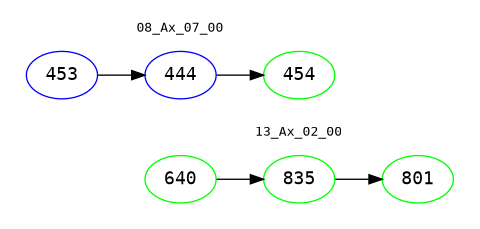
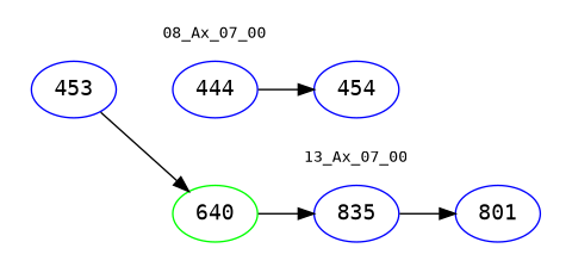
  digraph {
    fontname="DejaVu Sans Mono"
    rankdir=LR
    node [color=blue fontname="DejaVu Sans Mono"]
    edge [color=black fontname="DejaVu Sans Mono"]
    n1 [label=453]
    n2 [label=444]
-   n3 [color=green label=454]
+   n3 [label=454]
    n4 [color=green label=640]
-   n5 [color=green label=835]
-   n6 [color=green label=801]
+   n5 [label=835]
+   n6 [label=801]
    subgraph cluster_1 {
      color=white
      fontsize=10
      label="08_Ax_07_00"
      n1
      n2
      n3
    }
    subgraph cluster_2 {
      color=white
      fontsize=10
-     label="13_Ax_02_00"
+     label="13_Ax_07_00"
      n4
      n5
      n6
    }
-   n1 -> n2
+   n1 -> n4
    n2 -> n3
    n4 -> n5
    n5 -> n6
  }
